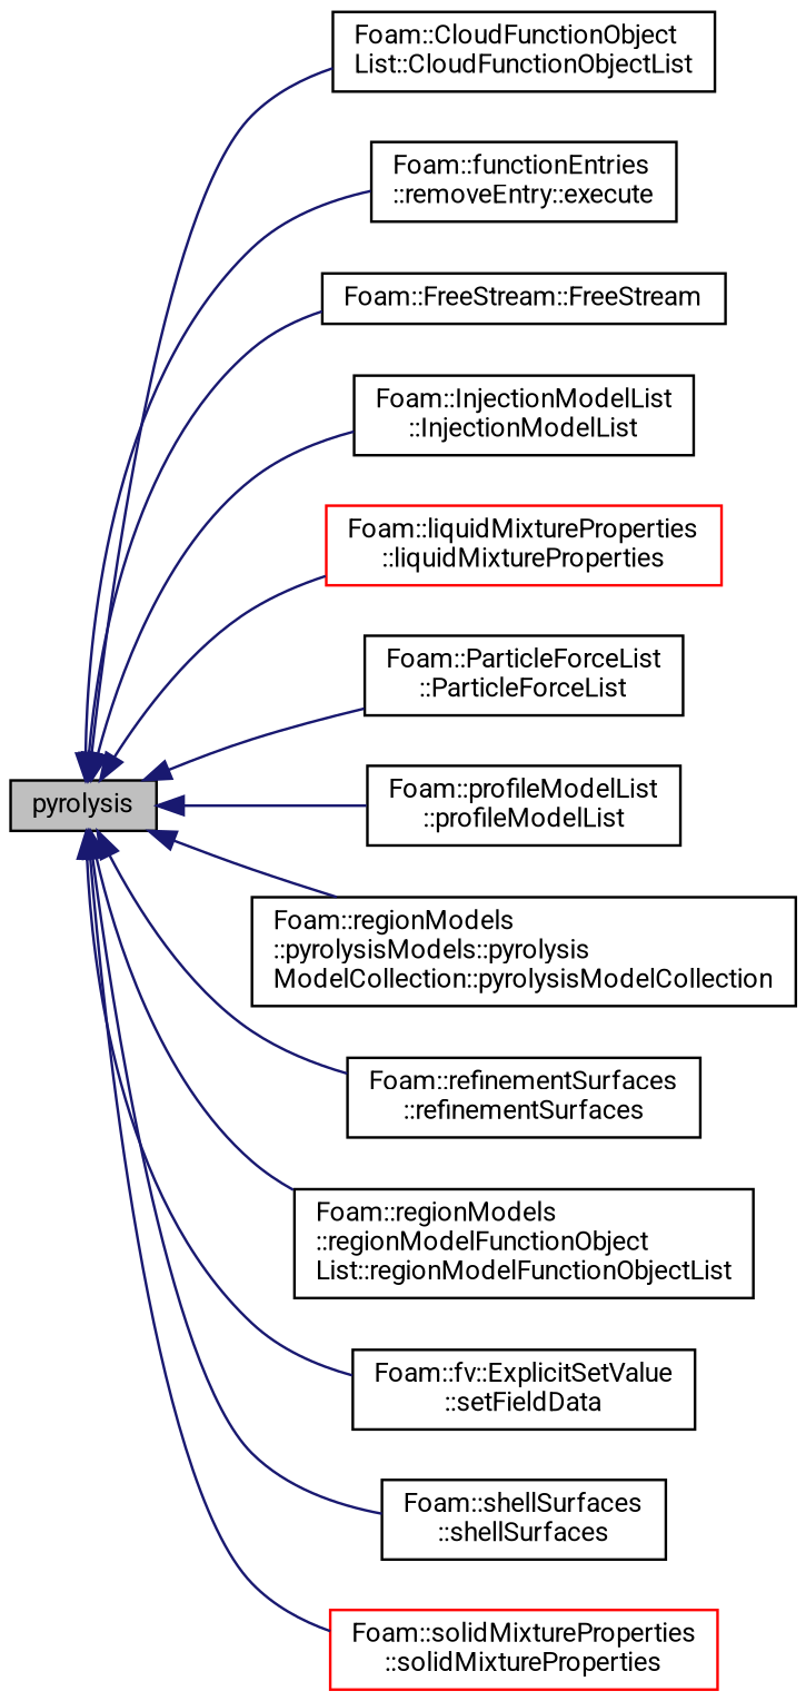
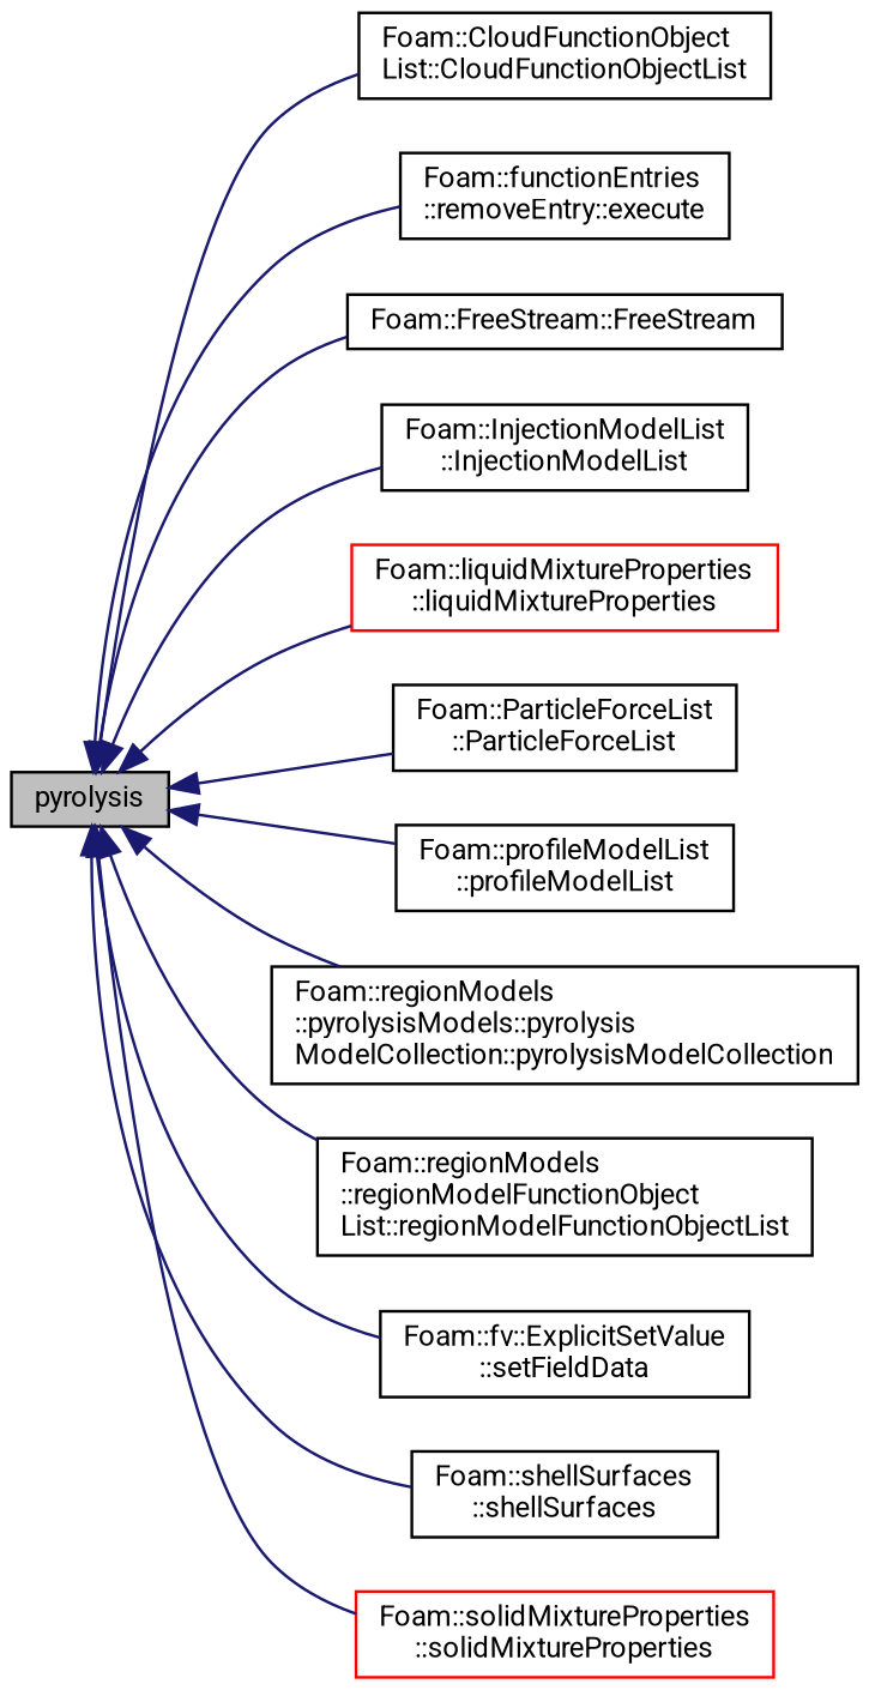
  digraph {
    fontname=Roboto
    rankdir=LR
    node [color=black fontname=Roboto fontsize=10 shape=record]
    edge [color=midnightblue dir=back fontname=Roboto fontsize=10 labelfontname=Helvetica labelfontsize=10 style=solid]
    n1 [fillcolor=grey75 fontcolor=black height=0.2 label=pyrolysis style=filled width=0.4]
    n2 [height=0.2 label="Foam::CloudFunctionObject\lList::CloudFunctionObjectList" width=0.4]
    n3 [height=0.2 label="Foam::functionEntries\l::removeEntry::execute" width=0.4]
    n4 [height=0.2 label="Foam::FreeStream::FreeStream" width=0.4]
    n5 [height=0.2 label="Foam::InjectionModelList\l::InjectionModelList" width=0.4]
    n6 [color=red height=0.2 label="Foam::liquidMixtureProperties\l::liquidMixtureProperties" width=0.4]
    n7 [height=0.2 label="Foam::ParticleForceList\l::ParticleForceList" width=0.4]
    n8 [height=0.2 label="Foam::profileModelList\l::profileModelList" width=0.4]
    n9 [height=0.2 label="Foam::regionModels\l::pyrolysisModels::pyrolysis\lModelCollection::pyrolysisModelCollection" width=0.4]
-   n10 [height=0.2 label="Foam::refinementSurfaces\l::refinementSurfaces" width=0.4]
    n11 [height=0.2 label="Foam::regionModels\l::regionModelFunctionObject\lList::regionModelFunctionObjectList" width=0.4]
    n12 [height=0.2 label="Foam::fv::ExplicitSetValue\l::setFieldData" width=0.4]
    n13 [height=0.2 label="Foam::shellSurfaces\l::shellSurfaces" width=0.4]
    n14 [color=red height=0.2 label="Foam::solidMixtureProperties\l::solidMixtureProperties" width=0.4]
    n1 -> n2
    n1 -> n3
    n1 -> n4
    n1 -> n5
    n1 -> n6
    n1 -> n7
    n1 -> n8
    n1 -> n9
-   n1 -> n10
    n1 -> n11
    n1 -> n12
    n1 -> n13
    n1 -> n14
  }
